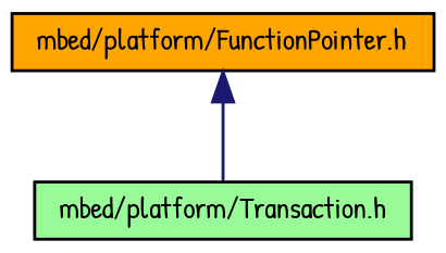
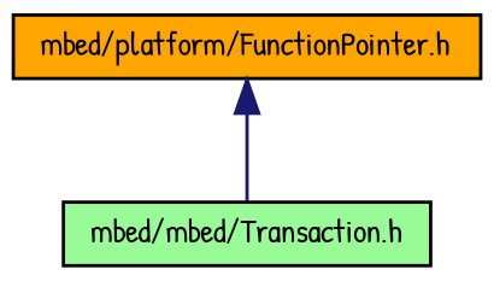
  digraph {
    fontname="Patrick Hand"
    node [color=black fontname="Patrick Hand" fontsize=10 shape=record style=filled]
    n1 [fillcolor=orange fontcolor=black height=0.2 label="mbed/platform/FunctionPointer.h" width=0.4]
-   n2 [fillcolor=palegreen height=0.2 label="mbed/platform/Transaction.h" width=0.4]
+   n2 [fillcolor=palegreen height=0.2 label="mbed/mbed/Transaction.h" width=0.4]
    n1 -> n2 [color=midnightblue dir=back fontname="Patrick Hand" fontsize=10 labelfontname=Helvetica labelfontsize=10 style=solid]
  }
